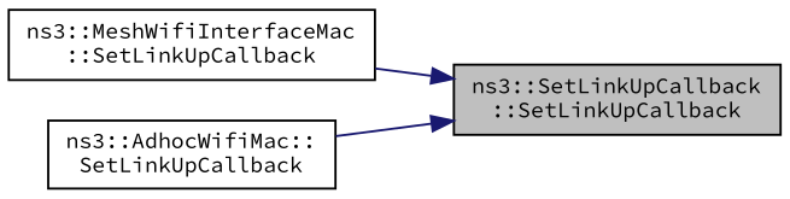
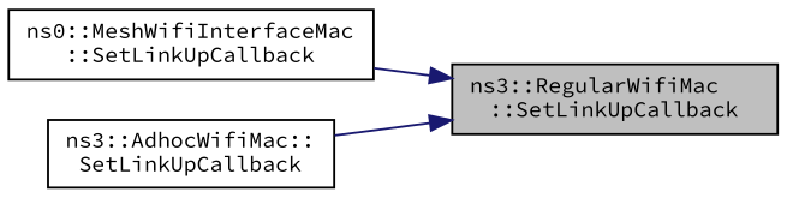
  digraph {
    fontname="Source Code Pro"
    rankdir=RL
    node [color=black fillcolor=white fontname="Source Code Pro" fontsize=10 shape=record style=filled]
    edge [color=midnightblue dir=back fontname="Source Code Pro" fontsize=10 labelfontname=Helvetica labelfontsize=10 style=solid]
-   n1 [fillcolor=grey75 fontcolor=black height=0.2 label="ns3::SetLinkUpCallback\l::SetLinkUpCallback" width=0.4]
-   n2 [height=0.2 label="ns3::MeshWifiInterfaceMac\l::SetLinkUpCallback" width=0.4]
+   n1 [fillcolor=grey75 fontcolor=black height=0.2 label="ns3::RegularWifiMac\l::SetLinkUpCallback" width=0.4]
+   n2 [height=0.2 label="ns0::MeshWifiInterfaceMac\l::SetLinkUpCallback" width=0.4]
    n3 [height=0.2 label="ns3::AdhocWifiMac::\lSetLinkUpCallback" width=0.4]
    n1 -> n2
    n1 -> n3
  }
